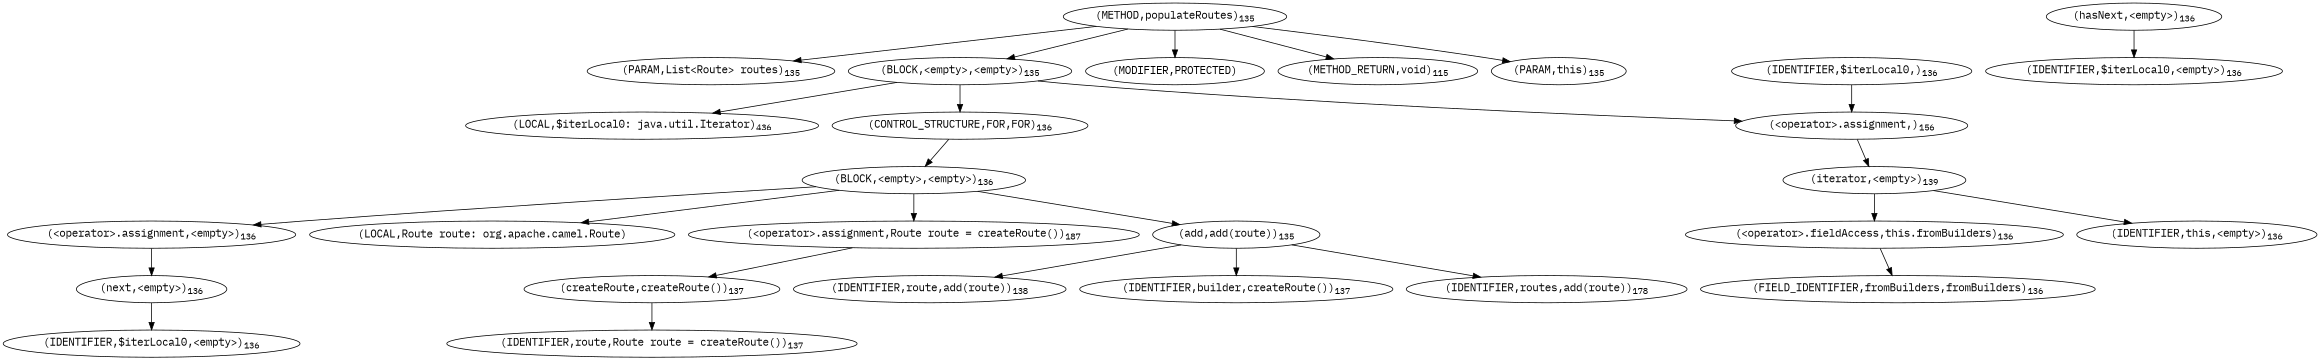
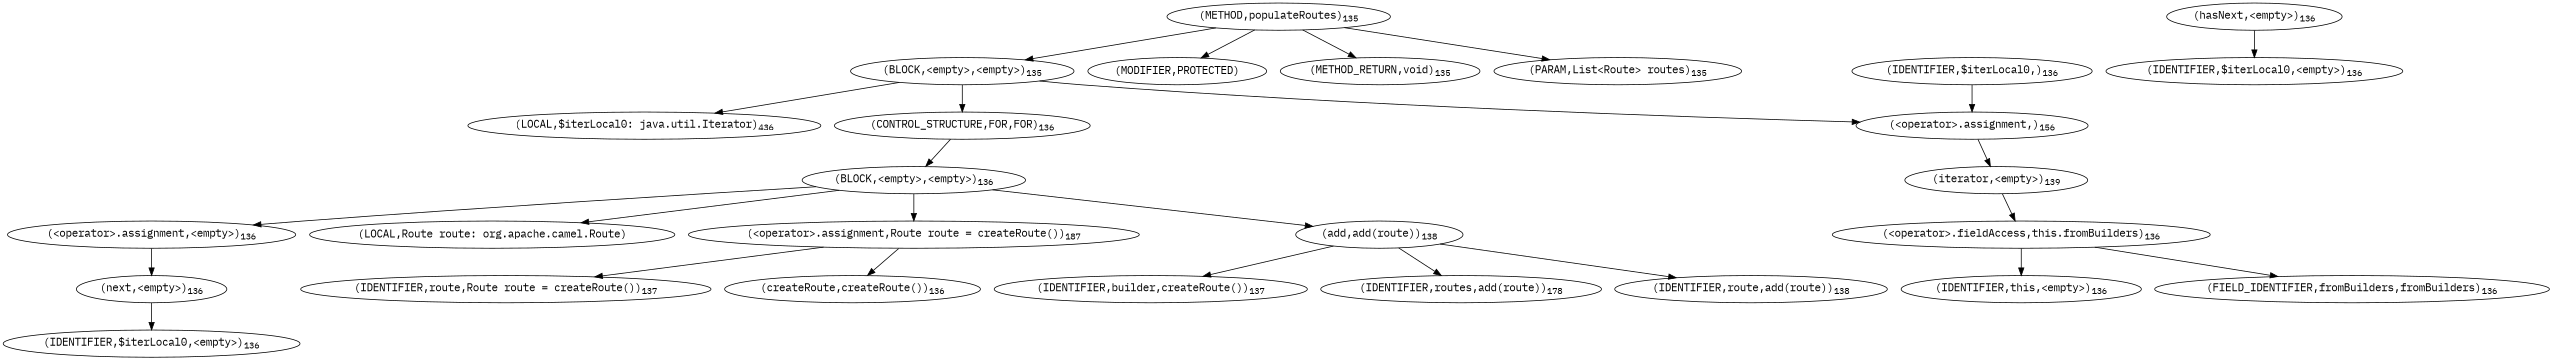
  digraph {
    fontname="IBM Plex Mono"
    node [fontname="IBM Plex Mono"]
    edge [fontname="IBM Plex Mono"]
    n1 [label=<(METHOD,populateRoutes)<SUB>135</SUB>>]
-   n2 [label=<(PARAM,this)<SUB>135</SUB>>]
    n3 [label=<(PARAM,List&lt;Route&gt; routes)<SUB>135</SUB>>]
    n4 [label=<(BLOCK,&lt;empty&gt;,&lt;empty&gt;)<SUB>135</SUB>>]
    n5 [label=<(MODIFIER,PROTECTED)>]
-   n6 [label=<(METHOD_RETURN,void)<SUB>115</SUB>>]
+   n6 [label=<(METHOD_RETURN,void)<SUB>135</SUB>>]
    n7 [label=<(LOCAL,$iterLocal0: java.util.Iterator)<SUB>436</SUB>>]
    n8 [label=<(&lt;operator&gt;.assignment,)<SUB>156</SUB>>]
    n9 [label=<(CONTROL_STRUCTURE,FOR,FOR)<SUB>136</SUB>>]
    n10 [label=<(iterator,&lt;empty&gt;)<SUB>139</SUB>>]
    n11 [label=<(BLOCK,&lt;empty&gt;,&lt;empty&gt;)<SUB>136</SUB>>]
    n12 [label=<(IDENTIFIER,$iterLocal0,)<SUB>136</SUB>>]
    n13 [label=<(&lt;operator&gt;.fieldAccess,this.fromBuilders)<SUB>136</SUB>>]
    n14 [label=<(IDENTIFIER,this,&lt;empty&gt;)<SUB>136</SUB>>]
    n15 [label=<(FIELD_IDENTIFIER,fromBuilders,fromBuilders)<SUB>136</SUB>>]
    n16 [label=<(hasNext,&lt;empty&gt;)<SUB>136</SUB>>]
    n17 [label=<(IDENTIFIER,$iterLocal0,&lt;empty&gt;)<SUB>136</SUB>>]
    n18 [label=<(&lt;operator&gt;.assignment,&lt;empty&gt;)<SUB>136</SUB>>]
    n19 [label=<(LOCAL,Route route: org.apache.camel.Route)>]
    n20 [label=<(&lt;operator&gt;.assignment,Route route = createRoute())<SUB>187</SUB>>]
-   n21 [label=<(add,add(route))<SUB>135</SUB>>]
+   n21 [label=<(add,add(route))<SUB>138</SUB>>]
    n22 [label=<(next,&lt;empty&gt;)<SUB>136</SUB>>]
    n23 [label=<(IDENTIFIER,route,Route route = createRoute())<SUB>137</SUB>>]
-   n24 [label=<(createRoute,createRoute())<SUB>137</SUB>>]
+   n24 [label=<(createRoute,createRoute())<SUB>136</SUB>>]
    n25 [label=<(IDENTIFIER,builder,createRoute())<SUB>137</SUB>>]
    n26 [label=<(IDENTIFIER,routes,add(route))<SUB>178</SUB>>]
    n27 [label=<(IDENTIFIER,route,add(route))<SUB>138</SUB>>]
    n28 [label=<(IDENTIFIER,$iterLocal0,&lt;empty&gt;)<SUB>136</SUB>>]
-   n1 -> n2
    n1 -> n3
    n1 -> n4
    n1 -> n5
    n1 -> n6
    n4 -> n7
    n4 -> n8
    n4 -> n9
    n8 -> n10
    n9 -> n11
    n10 -> n13
    n11 -> n18
    n11 -> n19
    n11 -> n20
    n11 -> n21
    n12 -> n8
-   n10 -> n14
+   n13 -> n14
    n13 -> n15
    n16 -> n17
    n18 -> n22
-   n24 -> n23
+   n20 -> n23
    n20 -> n24
    n21 -> n25
    n21 -> n26
    n21 -> n27
    n22 -> n28
  }
